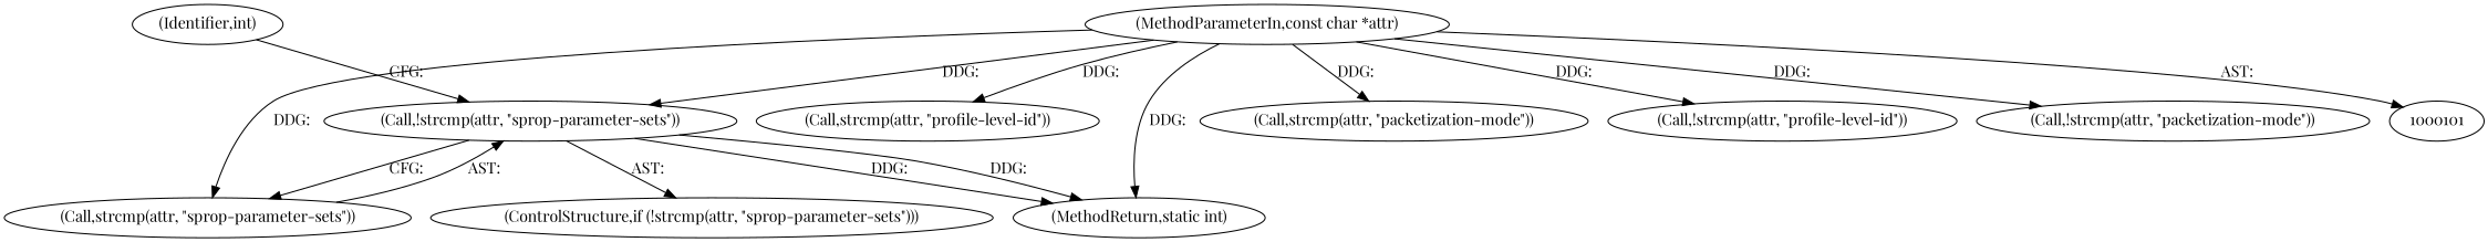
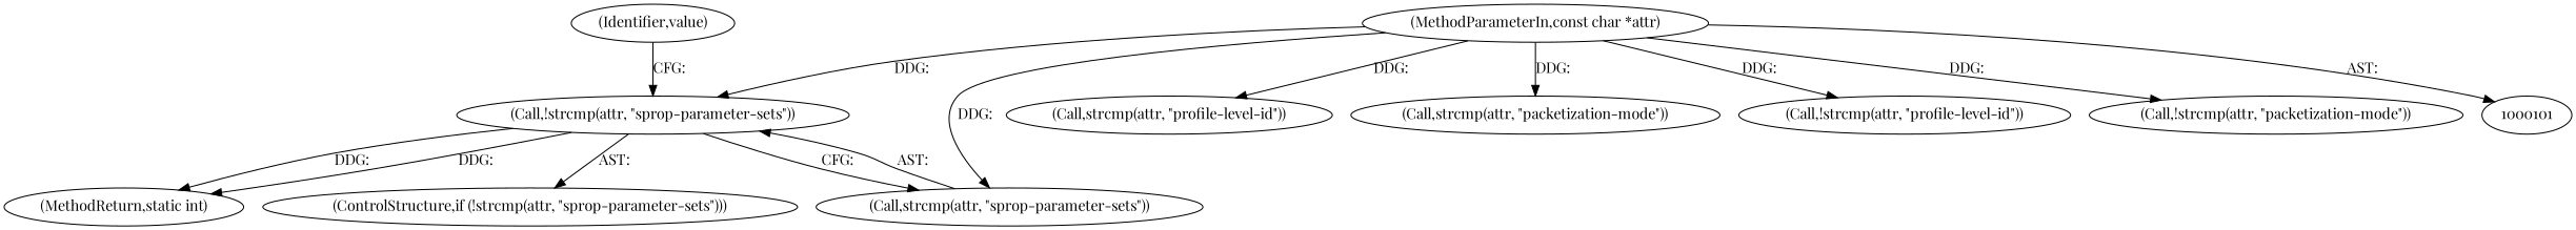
  digraph {
    fontname="Playfair Display"
    node [fontname="Playfair Display"]
    edge [fontname="Playfair Display"]
    n1 [label="(Call,!strcmp(attr, \"sprop-parameter-sets\"))"]
    n2 [label="(MethodReturn,static int)"]
    n3 [label="(ControlStructure,if (!strcmp(attr, \"sprop-parameter-sets\")))"]
    n4 [label="(Call,strcmp(attr, \"sprop-parameter-sets\"))"]
    n5 [label="(MethodParameterIn,const char *attr)"]
    n6 [label="(Call,strcmp(attr, \"profile-level-id\"))"]
    n7 [label="(Call,strcmp(attr, \"packetization-mode\"))"]
    n8 [label="(Call,!strcmp(attr, \"profile-level-id\"))"]
    n9 [label="(Call,!strcmp(attr, \"packetization-mode\"))"]
    1000101
-   n11 [label="(Identifier,int)"]
+   n11 [label="(Identifier,value)"]
    n1 -> n2 [label="DDG: "]
    n1 -> n2 [label="DDG: "]
    n1 -> n3 [label="AST: "]
    n1 -> n4 [label="CFG: "]
    n4 -> n1 [label="AST: "]
    n5 -> n1 [label="DDG: "]
-   n5 -> n2 [label="DDG: "]
    n5 -> n4 [label="DDG: "]
    n5 -> n6 [label="DDG: "]
    n5 -> n7 [label="DDG: "]
    n5 -> n8 [label="DDG: "]
    n5 -> n9 [label="DDG: "]
    n5 -> 1000101 [label="AST: "]
    n11 -> n1 [label="CFG: "]
  }
